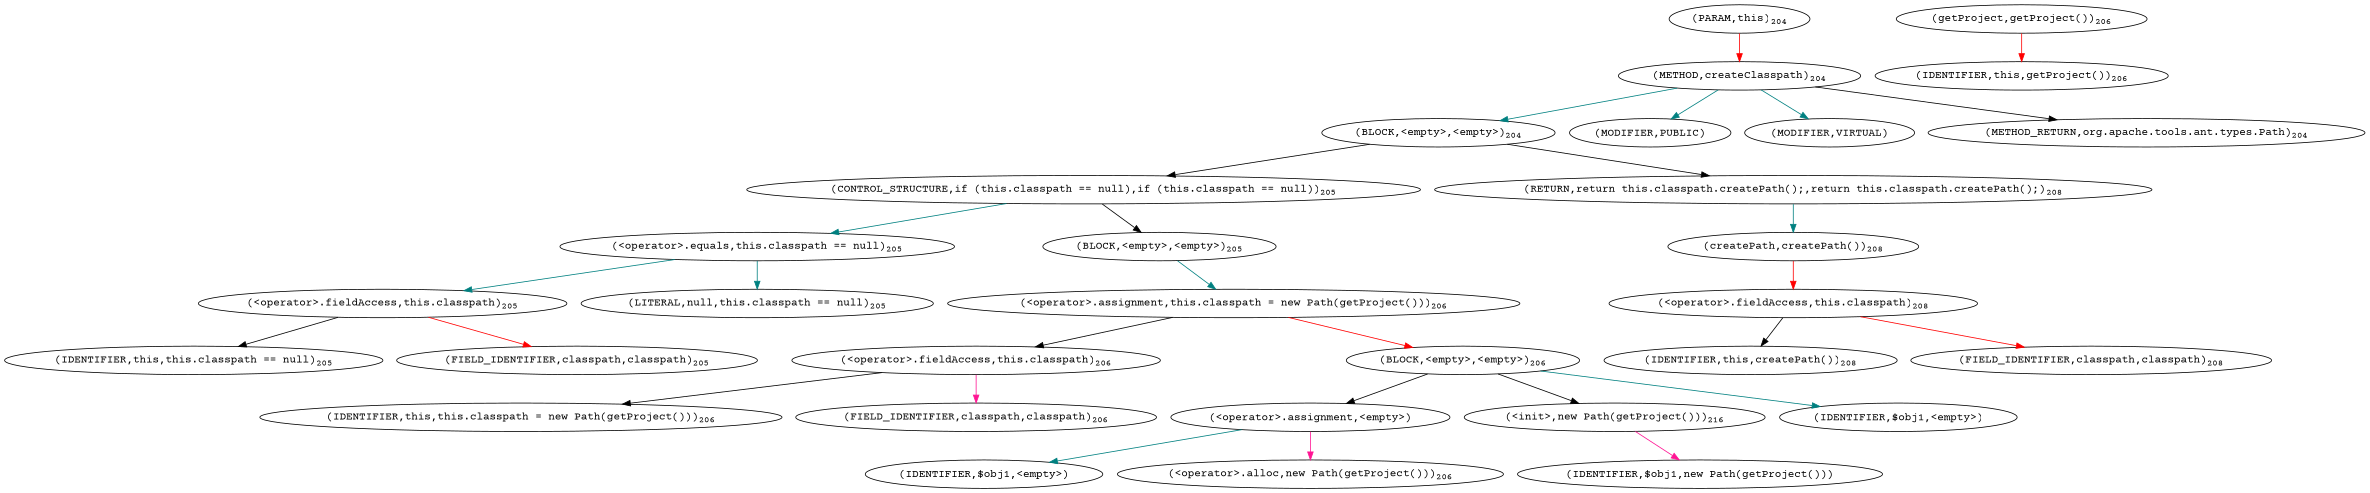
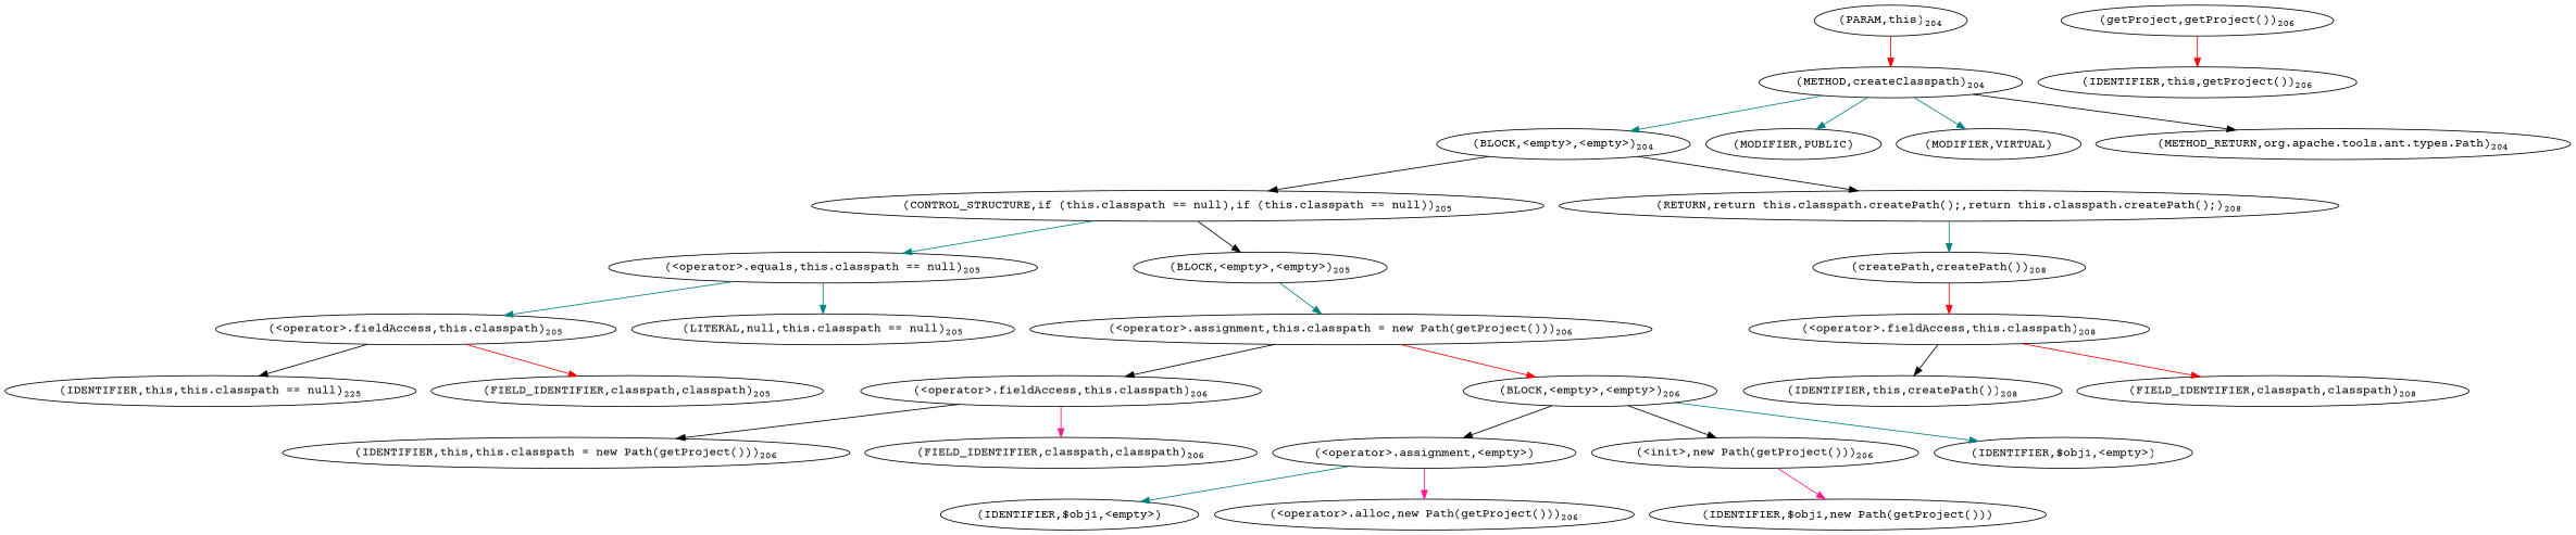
  digraph {
    fontname="Courier Prime"
    node [fontname="Courier Prime"]
    edge [color=teal fontname="Courier Prime"]
    n1 [label=<(METHOD,createClasspath)<SUB>204</SUB>>]
    n2 [label=<(BLOCK,&lt;empty&gt;,&lt;empty&gt;)<SUB>204</SUB>>]
    n3 [label=<(MODIFIER,PUBLIC)>]
    n4 [label=<(MODIFIER,VIRTUAL)>]
    n5 [label=<(METHOD_RETURN,org.apache.tools.ant.types.Path)<SUB>204</SUB>>]
    n6 [label=<(PARAM,this)<SUB>204</SUB>>]
    n7 [label=<(CONTROL_STRUCTURE,if (this.classpath == null),if (this.classpath == null))<SUB>205</SUB>>]
    n8 [label=<(RETURN,return this.classpath.createPath();,return this.classpath.createPath();)<SUB>208</SUB>>]
    n9 [label=<(&lt;operator&gt;.equals,this.classpath == null)<SUB>205</SUB>>]
    n10 [label=<(BLOCK,&lt;empty&gt;,&lt;empty&gt;)<SUB>205</SUB>>]
    n11 [label=<(createPath,createPath())<SUB>208</SUB>>]
    n12 [label=<(&lt;operator&gt;.fieldAccess,this.classpath)<SUB>205</SUB>>]
    n13 [label=<(LITERAL,null,this.classpath == null)<SUB>205</SUB>>]
    n14 [label=<(&lt;operator&gt;.assignment,this.classpath = new Path(getProject()))<SUB>206</SUB>>]
-   n15 [label=<(IDENTIFIER,this,this.classpath == null)<SUB>205</SUB>>]
+   n15 [label=<(IDENTIFIER,this,this.classpath == null)<SUB>225</SUB>>]
    n16 [label=<(FIELD_IDENTIFIER,classpath,classpath)<SUB>205</SUB>>]
    n17 [label=<(&lt;operator&gt;.fieldAccess,this.classpath)<SUB>206</SUB>>]
    n18 [label=<(BLOCK,&lt;empty&gt;,&lt;empty&gt;)<SUB>206</SUB>>]
    n19 [label=<(IDENTIFIER,this,this.classpath = new Path(getProject()))<SUB>206</SUB>>]
    n20 [label=<(FIELD_IDENTIFIER,classpath,classpath)<SUB>206</SUB>>]
    n21 [label=<(&lt;operator&gt;.assignment,&lt;empty&gt;)>]
-   n22 [label=<(&lt;init&gt;,new Path(getProject()))<SUB>216</SUB>>]
+   n22 [label=<(&lt;init&gt;,new Path(getProject()))<SUB>206</SUB>>]
    n23 [label=<(IDENTIFIER,$obj1,&lt;empty&gt;)>]
    n24 [label=<(IDENTIFIER,$obj1,&lt;empty&gt;)>]
    n25 [label=<(&lt;operator&gt;.alloc,new Path(getProject()))<SUB>206</SUB>>]
    n26 [label=<(IDENTIFIER,$obj1,new Path(getProject()))>]
    n27 [label=<(getProject,getProject())<SUB>206</SUB>>]
    n28 [label=<(IDENTIFIER,this,getProject())<SUB>206</SUB>>]
    n29 [label=<(&lt;operator&gt;.fieldAccess,this.classpath)<SUB>208</SUB>>]
    n30 [label=<(IDENTIFIER,this,createPath())<SUB>208</SUB>>]
    n31 [label=<(FIELD_IDENTIFIER,classpath,classpath)<SUB>208</SUB>>]
    n1 -> n2
    n1 -> n3
    n1 -> n4
    n1 -> n5 [color=black]
    n2 -> n7 [color=black]
    n2 -> n8 [color=black]
    n6 -> n1 [color=red]
    n7 -> n9
    n7 -> n10 [color=black]
    n8 -> n11
    n9 -> n12
    n9 -> n13
    n10 -> n14
    n11 -> n29 [color=red]
    n12 -> n15 [color=black]
    n12 -> n16 [color=red]
    n14 -> n17 [color=black]
    n14 -> n18 [color=red]
    n17 -> n19 [color=black]
    n17 -> n20 [color=deeppink]
    n18 -> n21 [color=black]
    n18 -> n22 [color=black]
    n18 -> n23
    n21 -> n24
    n21 -> n25 [color=deeppink]
    n22 -> n26 [color=deeppink]
    n27 -> n28 [color=red]
    n29 -> n30 [color=black]
    n29 -> n31 [color=red]
  }
